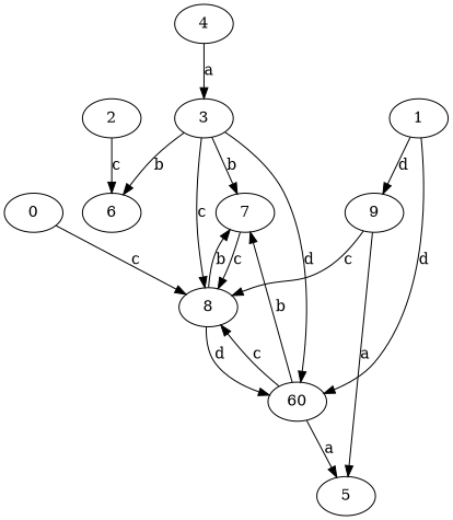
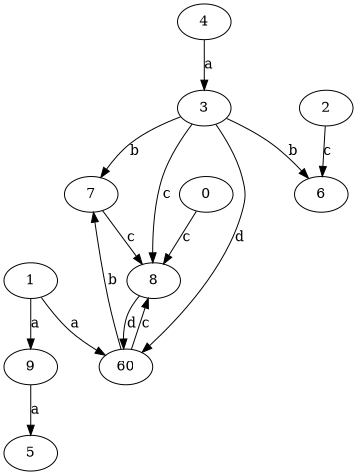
  strict digraph {
    3
    6
    7
    8
    n5 [label=60]
    5
    4
    0
    1
    9
    2
    3 -> 6 [label=b]
    3 -> 7 [label=b]
    3 -> 8 [label=c]
    3 -> n5 [label=d]
    7 -> 8 [label=c]
-   8 -> 7 [label=b]
    8 -> n5 [label=d]
    n5 -> 7 [label=b]
    n5 -> 8 [label=c]
-   n5 -> 5 [label=a]
    4 -> 3 [label=a]
    0 -> 8 [label=c]
-   1 -> n5 [label=d]
-   1 -> 9 [label=d]
-   9 -> 8 [label=c]
+   1 -> n5 [label=a]
+   1 -> 9 [label=a]
    9 -> 5 [label=a]
    2 -> 6 [label=c]
  }
